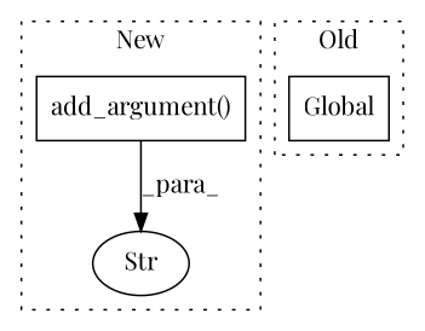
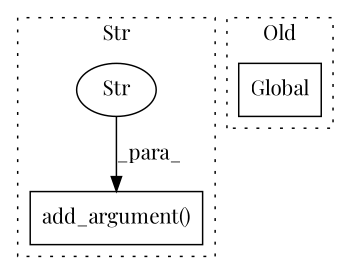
  digraph {
    fontname="Playfair Display"
    node [shape=box fontname="Playfair Display"]
    n1 [a=75 l="29,70" label="add_argument()" s="16561,16601"]
    n2 [a=66 l=11 label=Str s=16590 shape=ellipse]
    n3 [a=57 l=16 label=Global s=18908]
    subgraph cluster_1 {
-     label=New
+     label=Str
      style=dotted
      n1
      n2
    }
    subgraph cluster_2 {
      label=Old
      style=dotted
      n3
    }
-   n1 -> n2 [label=_para_ fontname="Playfair Display"]
+   n2 -> n1 [label=_para_ fontname="Playfair Display"]
  }
